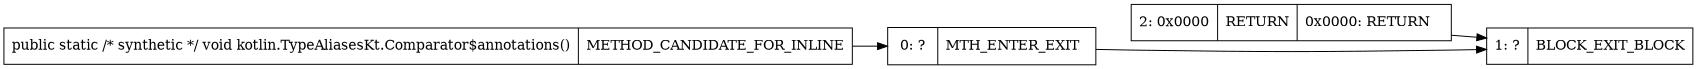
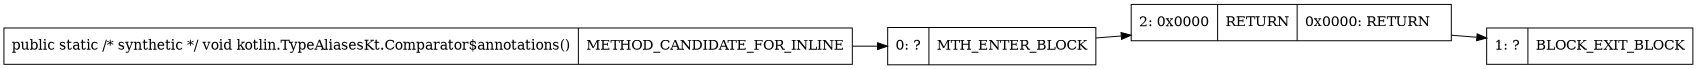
  digraph {
    rankdir=LR
    node [shape=record]
-   n1 [label="{0\:\ ?|MTH_ENTER_EXIT\l}"]
+   n1 [label="{0\:\ ?|MTH_ENTER_BLOCK\l}"]
    n2 [label="{2\:\ 0x0000|RETURN\l|0x0000: RETURN   \l}"]
    n3 [label="{1\:\ ?|BLOCK_EXIT_BLOCK\l}"]
    n4 [label="{public static \/* synthetic *\/ void kotlin.TypeAliasesKt.Comparator$annotations()  | METHOD_CANDIDATE_FOR_INLINE\l}"]
-   n1 -> n3
+   n1 -> n2
    n2 -> n3
    n4 -> n1
  }
